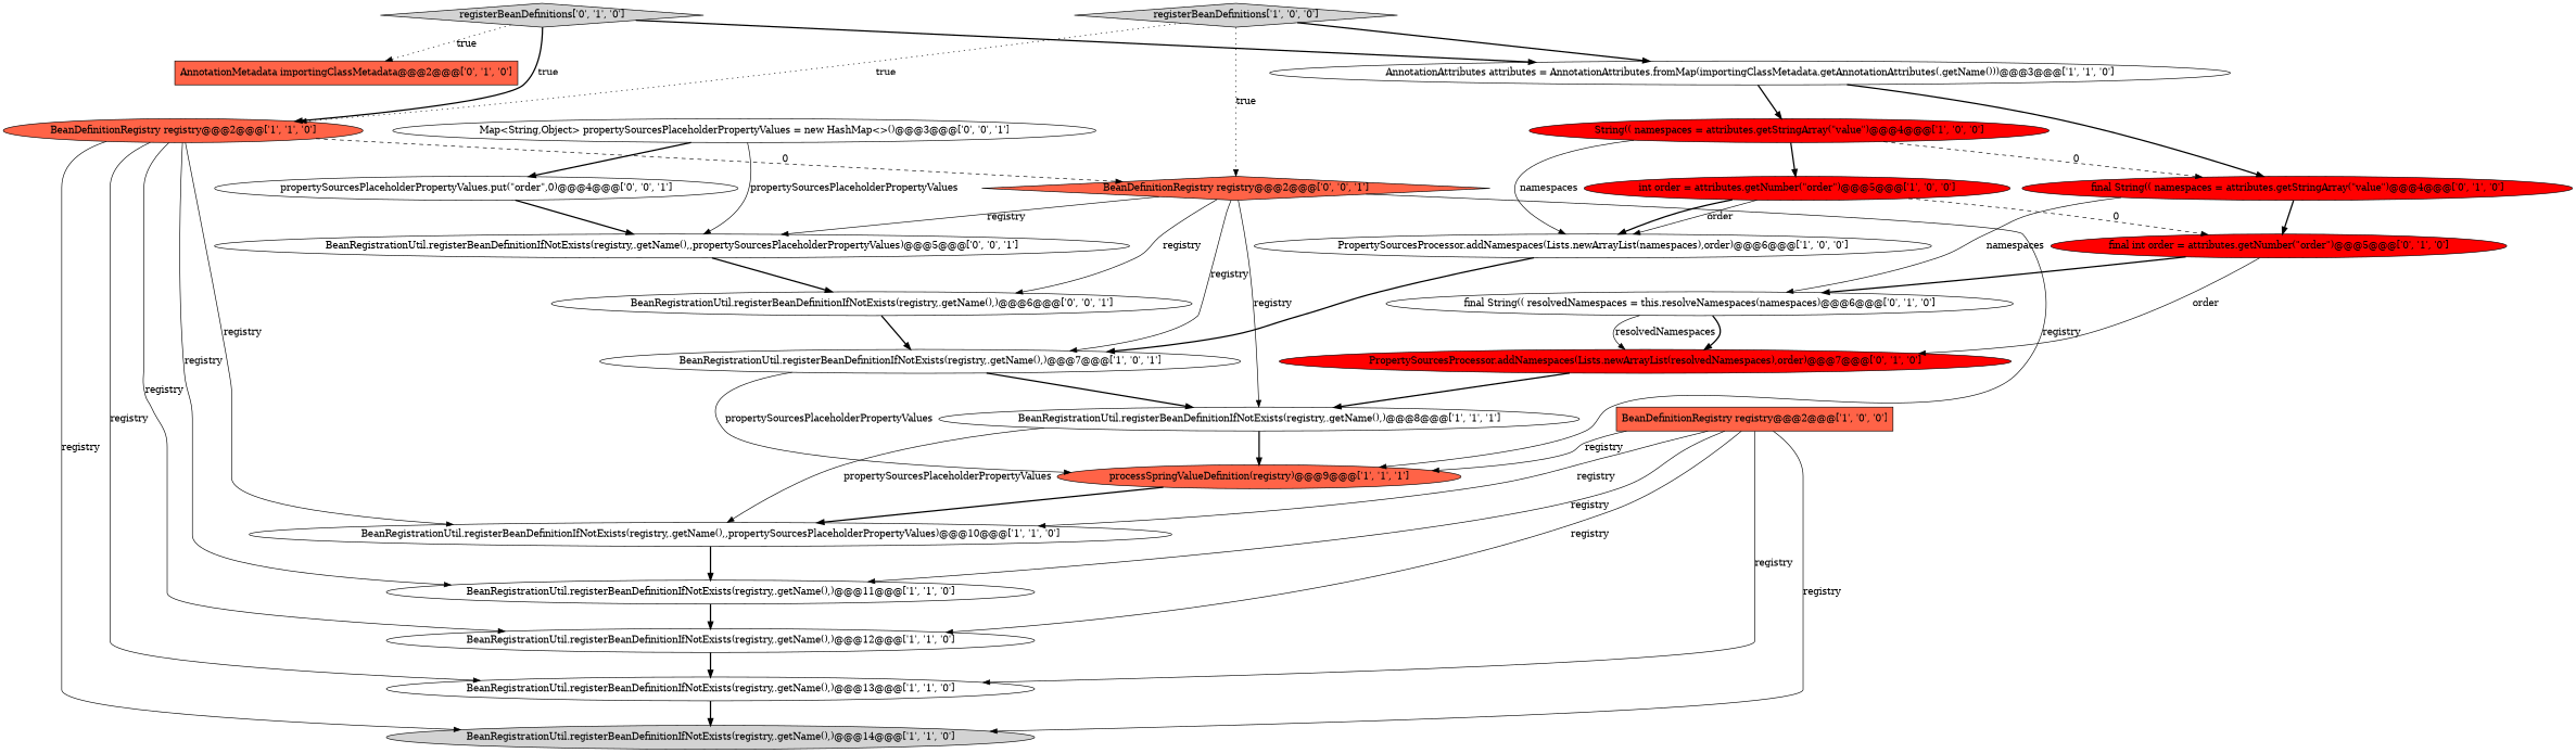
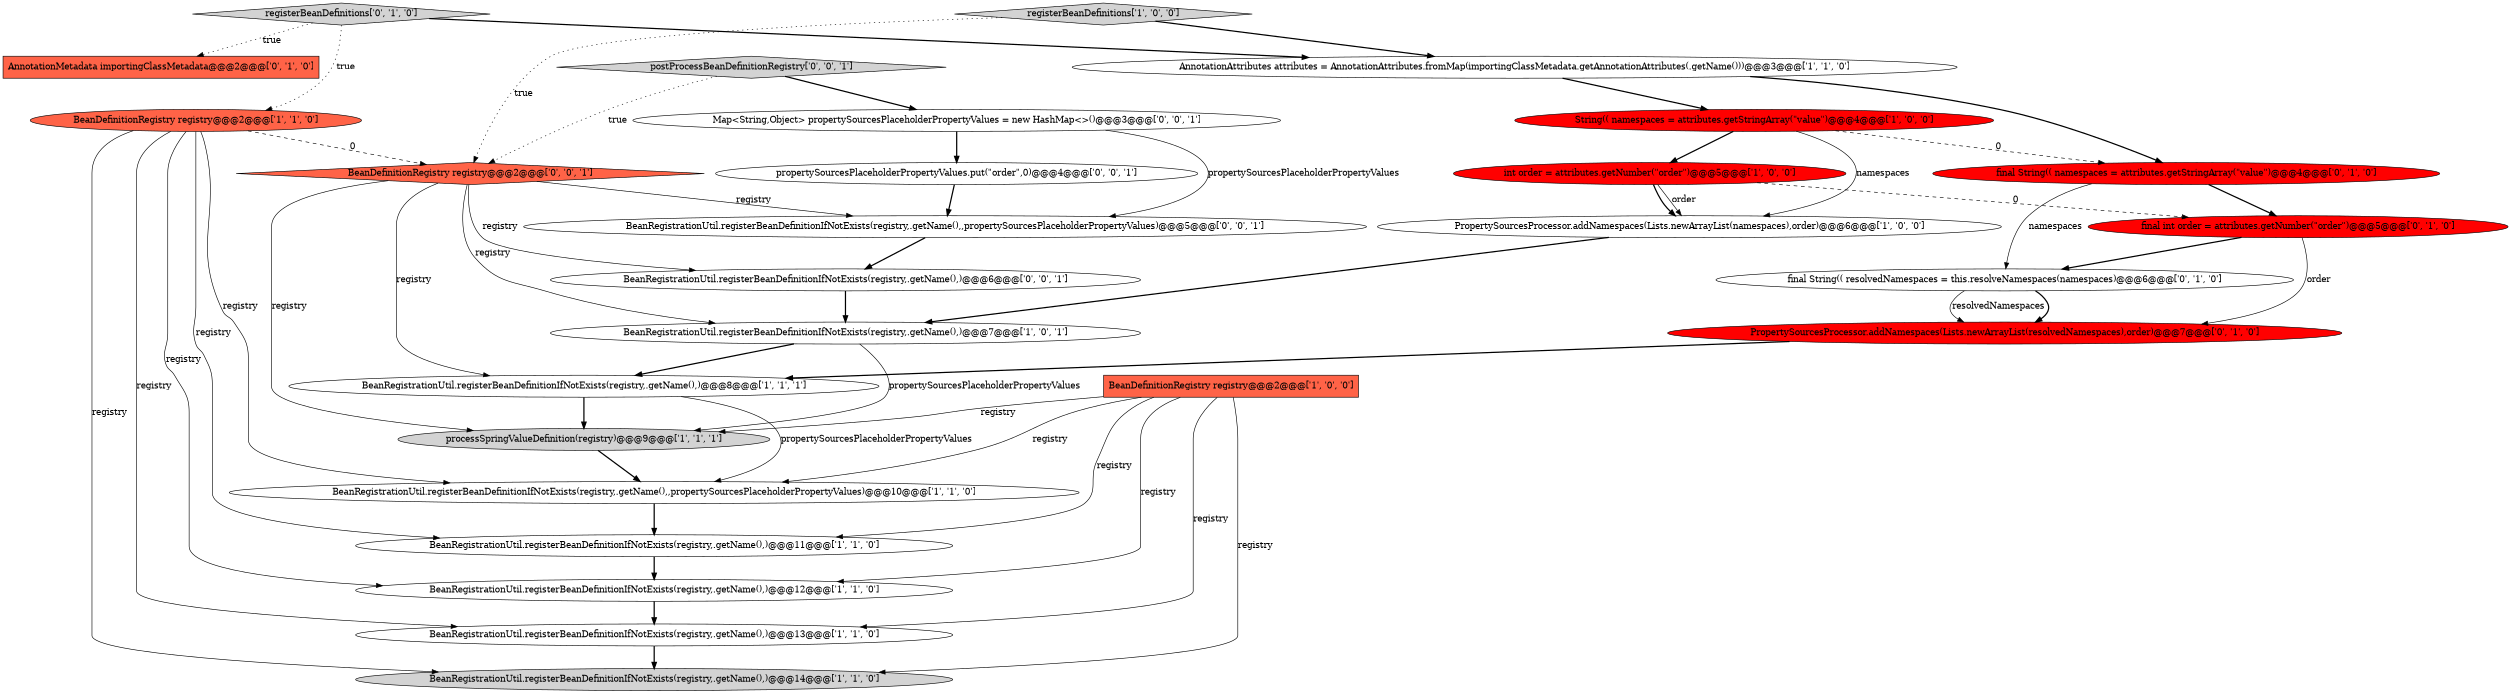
  digraph {
    node [fillcolor=white shape=ellipse style=filled]
    edge [style=solid]
-   n1 [fillcolor=tomato label="processSpringValueDefinition(registry)@@@9@@@['1', '1', '1']"]
+   n1 [fillcolor=lightgray label="processSpringValueDefinition(registry)@@@9@@@['1', '1', '1']"]
    n2 [label="BeanRegistrationUtil.registerBeanDefinitionIfNotExists(registry,.getName(),,propertySourcesPlaceholderPropertyValues)@@@10@@@['1', '1', '0']"]
    n3 [label="BeanRegistrationUtil.registerBeanDefinitionIfNotExists(registry,.getName(),)@@@11@@@['1', '1', '0']"]
    n4 [fillcolor=red label="int order = attributes.getNumber(\"order\")@@@5@@@['1', '0', '0']"]
    n5 [label="PropertySourcesProcessor.addNamespaces(Lists.newArrayList(namespaces),order)@@@6@@@['1', '0', '0']"]
    n6 [fillcolor=red label="final int order = attributes.getNumber(\"order\")@@@5@@@['0', '1', '0']"]
    n7 [label="BeanRegistrationUtil.registerBeanDefinitionIfNotExists(registry,.getName(),)@@@7@@@['1', '0', '1']"]
    n8 [label="final String(( resolvedNamespaces = this.resolveNamespaces(namespaces)@@@6@@@['0', '1', '0']"]
    n9 [fillcolor=red label="PropertySourcesProcessor.addNamespaces(Lists.newArrayList(resolvedNamespaces),order)@@@7@@@['0', '1', '0']"]
    n10 [fillcolor=tomato label="BeanDefinitionRegistry registry@@@2@@@['1', '1', '0']"]
    n11 [fillcolor=lightgray label="BeanRegistrationUtil.registerBeanDefinitionIfNotExists(registry,.getName(),)@@@14@@@['1', '1', '0']"]
    n12 [fillcolor=tomato label="BeanDefinitionRegistry registry@@@2@@@['0', '0', '1']" shape=diamond]
    n13 [label="BeanRegistrationUtil.registerBeanDefinitionIfNotExists(registry,.getName(),)@@@12@@@['1', '1', '0']"]
    n14 [label="BeanRegistrationUtil.registerBeanDefinitionIfNotExists(registry,.getName(),)@@@13@@@['1', '1', '0']"]
    n15 [label="BeanRegistrationUtil.registerBeanDefinitionIfNotExists(registry,.getName(),,propertySourcesPlaceholderPropertyValues)@@@5@@@['0', '0', '1']"]
    n16 [label="BeanRegistrationUtil.registerBeanDefinitionIfNotExists(registry,.getName(),)@@@6@@@['0', '0', '1']"]
    n17 [label="BeanRegistrationUtil.registerBeanDefinitionIfNotExists(registry,.getName(),)@@@8@@@['1', '1', '1']"]
    n18 [fillcolor=red label="final String(( namespaces = attributes.getStringArray(\"value\")@@@4@@@['0', '1', '0']"]
+   n19 [fillcolor=lightgray label="postProcessBeanDefinitionRegistry['0', '0', '1']" shape=diamond]
    n20 [label="Map<String,Object> propertySourcesPlaceholderPropertyValues = new HashMap<>()@@@3@@@['0', '0', '1']"]
    n21 [label="propertySourcesPlaceholderPropertyValues.put(\"order\",0)@@@4@@@['0', '0', '1']"]
    n22 [label="AnnotationAttributes attributes = AnnotationAttributes.fromMap(importingClassMetadata.getAnnotationAttributes(.getName()))@@@3@@@['1', '1', '0']"]
    n23 [fillcolor=red label="String(( namespaces = attributes.getStringArray(\"value\")@@@4@@@['1', '0', '0']"]
    n24 [fillcolor=lightgray label="registerBeanDefinitions['0', '1', '0']" shape=diamond]
    n25 [fillcolor=tomato label="AnnotationMetadata importingClassMetadata@@@2@@@['0', '1', '0']" shape=box]
    n26 [fillcolor=lightgray label="registerBeanDefinitions['1', '0', '0']" shape=diamond]
    n27 [fillcolor=tomato label="BeanDefinitionRegistry registry@@@2@@@['1', '0', '0']" shape=box]
    n1 -> n2 [style=bold]
    n2 -> n3 [style=bold]
    n3 -> n13 [style=bold]
    n4 -> n5 [label=order]
    n4 -> n5 [style=bold]
    n4 -> n6 [label=0 style=dashed]
    n5 -> n7 [style=bold]
    n6 -> n8 [style=bold]
    n6 -> n9 [label=order]
    n7 -> n1 [label=propertySourcesPlaceholderPropertyValues]
    n7 -> n17 [style=bold]
    n8 -> n9 [style=bold]
    n8 -> n9 [label=resolvedNamespaces]
    n9 -> n17 [style=bold]
    n10 -> n2 [label=registry]
    n10 -> n3 [label=registry]
    n10 -> n11 [label=registry]
    n10 -> n12 [label=0 style=dashed]
    n10 -> n13 [label=registry]
    n10 -> n14 [label=registry]
    n12 -> n1 [label=registry]
    n12 -> n7 [label=registry]
    n12 -> n15 [label=registry]
    n12 -> n16 [label=registry]
    n12 -> n17 [label=registry]
    n13 -> n14 [style=bold]
    n14 -> n11 [style=bold]
    n15 -> n16 [style=bold]
    n16 -> n7 [style=bold]
    n17 -> n1 [style=bold]
    n17 -> n2 [label=propertySourcesPlaceholderPropertyValues]
    n18 -> n6 [style=bold]
    n18 -> n8 [label=namespaces]
+   n19 -> n12 [label=true style=dotted]
+   n19 -> n20 [style=bold]
    n20 -> n15 [label=propertySourcesPlaceholderPropertyValues]
    n20 -> n21 [style=bold]
    n21 -> n15 [style=bold]
    n22 -> n18 [style=bold]
    n22 -> n23 [style=bold]
    n23 -> n4 [style=bold]
    n23 -> n5 [label=namespaces]
    n23 -> n18 [label=0 style=dashed]
-   n24 -> n10 [label=true style=bold]
+   n24 -> n10 [label=true style=dotted]
    n24 -> n22 [style=bold]
    n24 -> n25 [label=true style=dotted]
-   n26 -> n10 [label=true style=dotted]
    n26 -> n12 [label=true style=dotted]
    n26 -> n22 [style=bold]
    n27 -> n1 [label=registry]
    n27 -> n2 [label=registry]
    n27 -> n3 [label=registry]
    n27 -> n11 [label=registry]
    n27 -> n13 [label=registry]
    n27 -> n14 [label=registry]
  }
